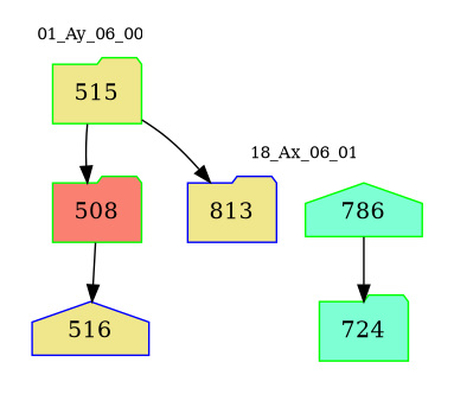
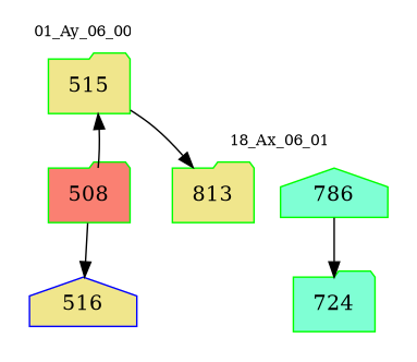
  digraph {
    node [color=green fillcolor=khaki shape=folder style=filled]
    edge [color=black]
    n1 [fillcolor=aquamarine label=786 shape=house]
    n2 [fillcolor=aquamarine label=724]
-   n3 [color=blue label=813]
+   n3 [label=813]
    n4 [label=515]
    n5 [fillcolor=salmon label=508]
    n6 [color=blue label=516 shape=house]
    subgraph cluster_1 {
      color=white
      fontsize=10
      label="18_Ax_06_01"
      n1
      n2
      n3
    }
    subgraph cluster_2 {
      color=white
      fontsize=10
      label="01_Ay_06_00"
      n4
      n5
      n6
    }
    n1 -> n2
    n4 -> n3
-   n4 -> n5
+   n5 -> n4
    n5 -> n6
  }
